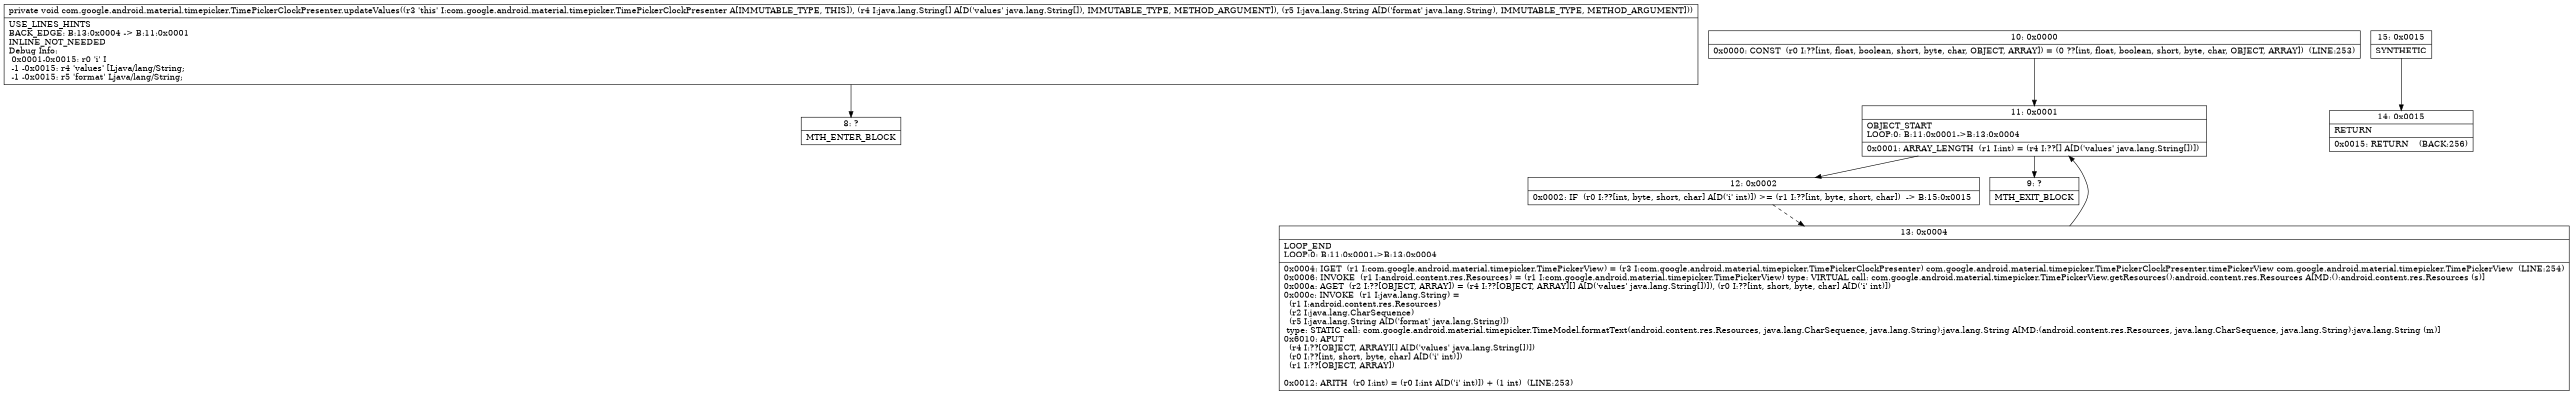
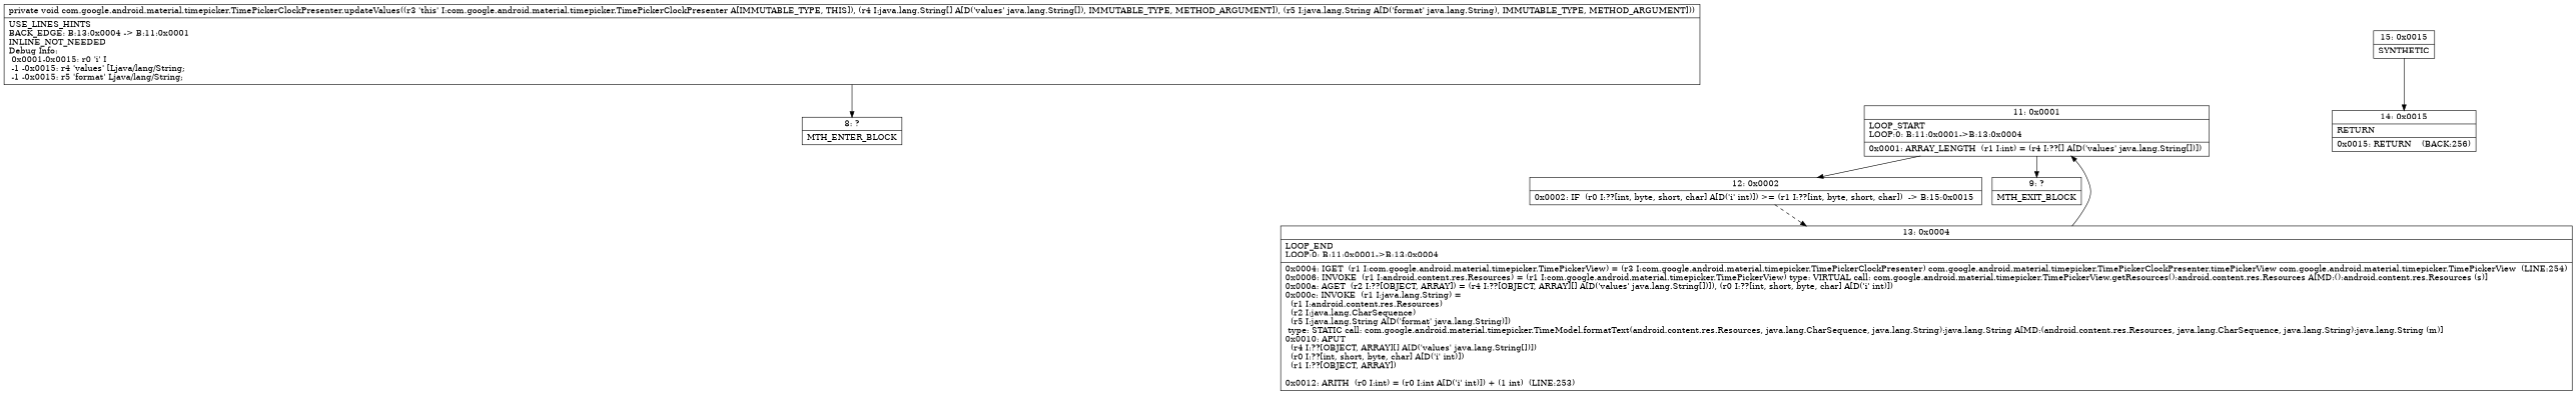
  digraph {
    node [shape=record]
    n1 [label="{8\:\ ?|MTH_ENTER_BLOCK\l}"]
-   n2 [label="{10\:\ 0x0000|0x0000: CONST  (r0 I:??[int, float, boolean, short, byte, char, OBJECT, ARRAY]) = (0 ??[int, float, boolean, short, byte, char, OBJECT, ARRAY])  (LINE:253)\l}"]
-   n3 [label="{11\:\ 0x0001|OBJECT_START\lLOOP:0: B:11:0x0001\-\>B:13:0x0004\l|0x0001: ARRAY_LENGTH  (r1 I:int) = (r4 I:??[] A[D('values' java.lang.String[])]) \l}"]
+   n3 [label="{11\:\ 0x0001|LOOP_START\lLOOP:0: B:11:0x0001\-\>B:13:0x0004\l|0x0001: ARRAY_LENGTH  (r1 I:int) = (r4 I:??[] A[D('values' java.lang.String[])]) \l}"]
    n4 [label="{12\:\ 0x0002|0x0002: IF  (r0 I:??[int, byte, short, char] A[D('i' int)]) \>= (r1 I:??[int, byte, short, char])  \-\> B:15:0x0015 \l}"]
    n5 [label="{9\:\ ?|MTH_EXIT_BLOCK\l}"]
-   n6 [label="{13\:\ 0x0004|LOOP_END\lLOOP:0: B:11:0x0001\-\>B:13:0x0004\l|0x0004: IGET  (r1 I:com.google.android.material.timepicker.TimePickerView) = (r3 I:com.google.android.material.timepicker.TimePickerClockPresenter) com.google.android.material.timepicker.TimePickerClockPresenter.timePickerView com.google.android.material.timepicker.TimePickerView  (LINE:254)\l0x0006: INVOKE  (r1 I:android.content.res.Resources) = (r1 I:com.google.android.material.timepicker.TimePickerView) type: VIRTUAL call: com.google.android.material.timepicker.TimePickerView.getResources():android.content.res.Resources A[MD:():android.content.res.Resources (s)]\l0x000a: AGET  (r2 I:??[OBJECT, ARRAY]) = (r4 I:??[OBJECT, ARRAY][] A[D('values' java.lang.String[])]), (r0 I:??[int, short, byte, char] A[D('i' int)]) \l0x000c: INVOKE  (r1 I:java.lang.String) = \l  (r1 I:android.content.res.Resources)\l  (r2 I:java.lang.CharSequence)\l  (r5 I:java.lang.String A[D('format' java.lang.String)])\l type: STATIC call: com.google.android.material.timepicker.TimeModel.formatText(android.content.res.Resources, java.lang.CharSequence, java.lang.String):java.lang.String A[MD:(android.content.res.Resources, java.lang.CharSequence, java.lang.String):java.lang.String (m)]\l0x6010: APUT  \l  (r4 I:??[OBJECT, ARRAY][] A[D('values' java.lang.String[])])\l  (r0 I:??[int, short, byte, char] A[D('i' int)])\l  (r1 I:??[OBJECT, ARRAY])\l \l0x0012: ARITH  (r0 I:int) = (r0 I:int A[D('i' int)]) + (1 int)  (LINE:253)\l}"]
+   n6 [label="{13\:\ 0x0004|LOOP_END\lLOOP:0: B:11:0x0001\-\>B:13:0x0004\l|0x0004: IGET  (r1 I:com.google.android.material.timepicker.TimePickerView) = (r3 I:com.google.android.material.timepicker.TimePickerClockPresenter) com.google.android.material.timepicker.TimePickerClockPresenter.timePickerView com.google.android.material.timepicker.TimePickerView  (LINE:254)\l0x0006: INVOKE  (r1 I:android.content.res.Resources) = (r1 I:com.google.android.material.timepicker.TimePickerView) type: VIRTUAL call: com.google.android.material.timepicker.TimePickerView.getResources():android.content.res.Resources A[MD:():android.content.res.Resources (s)]\l0x000a: AGET  (r2 I:??[OBJECT, ARRAY]) = (r4 I:??[OBJECT, ARRAY][] A[D('values' java.lang.String[])]), (r0 I:??[int, short, byte, char] A[D('i' int)]) \l0x000c: INVOKE  (r1 I:java.lang.String) = \l  (r1 I:android.content.res.Resources)\l  (r2 I:java.lang.CharSequence)\l  (r5 I:java.lang.String A[D('format' java.lang.String)])\l type: STATIC call: com.google.android.material.timepicker.TimeModel.formatText(android.content.res.Resources, java.lang.CharSequence, java.lang.String):java.lang.String A[MD:(android.content.res.Resources, java.lang.CharSequence, java.lang.String):java.lang.String (m)]\l0x0010: APUT  \l  (r4 I:??[OBJECT, ARRAY][] A[D('values' java.lang.String[])])\l  (r0 I:??[int, short, byte, char] A[D('i' int)])\l  (r1 I:??[OBJECT, ARRAY])\l \l0x0012: ARITH  (r0 I:int) = (r0 I:int A[D('i' int)]) + (1 int)  (LINE:253)\l}"]
    n7 [label="{15\:\ 0x0015|SYNTHETIC\l}"]
    n8 [label="{14\:\ 0x0015|RETURN\l|0x0015: RETURN    (BACK:256)\l}"]
    n9 [label="{private void com.google.android.material.timepicker.TimePickerClockPresenter.updateValues((r3 'this' I:com.google.android.material.timepicker.TimePickerClockPresenter A[IMMUTABLE_TYPE, THIS]), (r4 I:java.lang.String[] A[D('values' java.lang.String[]), IMMUTABLE_TYPE, METHOD_ARGUMENT]), (r5 I:java.lang.String A[D('format' java.lang.String), IMMUTABLE_TYPE, METHOD_ARGUMENT]))  | USE_LINES_HINTS\lBACK_EDGE: B:13:0x0004 \-\> B:11:0x0001\lINLINE_NOT_NEEDED\lDebug Info:\l  0x0001\-0x0015: r0 'i' I\l  \-1 \-0x0015: r4 'values' [Ljava\/lang\/String;\l  \-1 \-0x0015: r5 'format' Ljava\/lang\/String;\l}"]
-   n2 -> n3
    n3 -> n4
    n3 -> n5
    n4 -> n6 [style=dashed]
    n6 -> n3
    n7 -> n8
    n9 -> n1
  }
